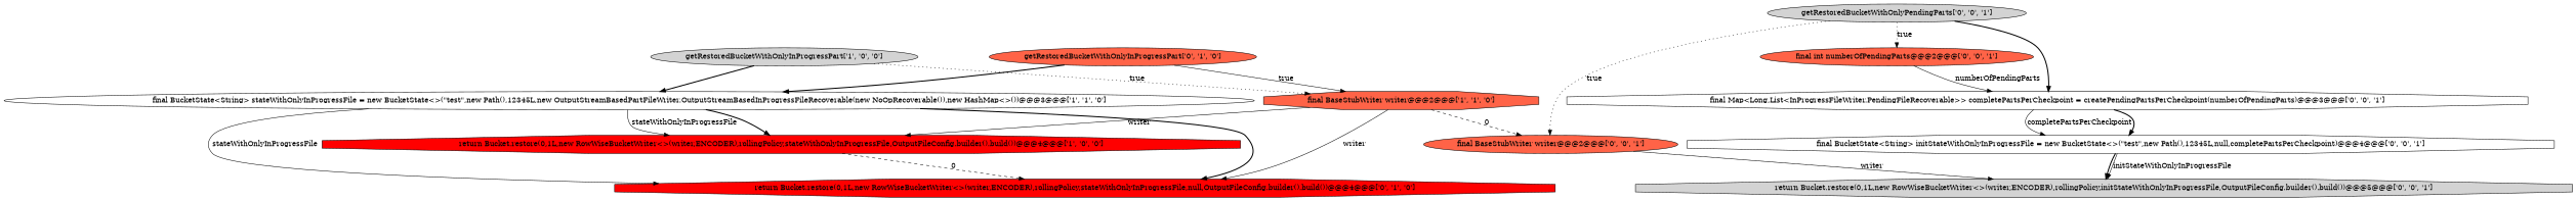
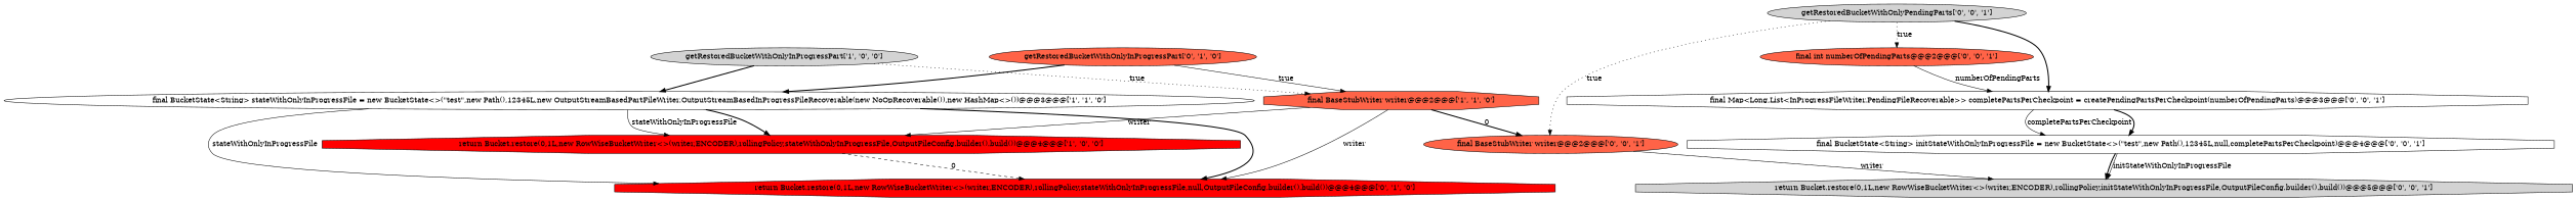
  digraph {
    node [fillcolor=tomato shape=ellipse style=filled]
    edge [style=solid]
    n1 [label="getRestoredBucketWithOnlyInProgressPart['0', '1', '0']"]
    n2 [fillcolor=white label="final BucketState<String> stateWithOnlyInProgressFile = new BucketState<>(\"test\",new Path(),12345L,new OutputStreamBasedPartFileWriter.OutputStreamBasedInProgressFileRecoverable(new NoOpRecoverable()),new HashMap<>())@@@3@@@['1', '1', '0']"]
    n3 [label="final BaseStubWriter writer@@@2@@@['1', '1', '0']" shape=octagon]
    n4 [fillcolor=red label="return Bucket.restore(0,1L,new RowWiseBucketWriter<>(writer,ENCODER),rollingPolicy,stateWithOnlyInProgressFile,OutputFileConfig.builder().build())@@@4@@@['1', '0', '0']" shape=octagon]
    n5 [fillcolor=red label="return Bucket.restore(0,1L,new RowWiseBucketWriter<>(writer,ENCODER),rollingPolicy,stateWithOnlyInProgressFile,null,OutputFileConfig.builder().build())@@@4@@@['0', '1', '0']" shape=octagon]
    n6 [label="final BaseStubWriter writer@@@2@@@['0', '0', '1']"]
    n7 [fillcolor=white label="final Map<Long,List<InProgressFileWriter.PendingFileRecoverable>> completePartsPerCheckpoint = createPendingPartsPerCheckpoint(numberOfPendingParts)@@@3@@@['0', '0', '1']" shape=octagon]
    n8 [fillcolor=white label="final BucketState<String> initStateWithOnlyInProgressFile = new BucketState<>(\"test\",new Path(),12345L,null,completePartsPerCheckpoint)@@@4@@@['0', '0', '1']" shape=octagon]
    n9 [fillcolor=lightgray label="return Bucket.restore(0,1L,new RowWiseBucketWriter<>(writer,ENCODER),rollingPolicy,initStateWithOnlyInProgressFile,OutputFileConfig.builder().build())@@@5@@@['0', '0', '1']" shape=octagon]
    n10 [fillcolor=lightgray label="getRestoredBucketWithOnlyInProgressPart['1', '0', '0']"]
    n11 [label="final int numberOfPendingParts@@@2@@@['0', '0', '1']"]
    n12 [fillcolor=lightgray label="getRestoredBucketWithOnlyPendingParts['0', '0', '1']"]
    n1 -> n2 [style=bold]
    n1 -> n3 [label=true]
    n2 -> n4 [style=bold]
    n2 -> n4 [label=stateWithOnlyInProgressFile]
    n2 -> n5 [style=bold]
    n2 -> n5 [label=stateWithOnlyInProgressFile]
    n3 -> n4 [label=writer]
    n3 -> n5 [label=writer]
-   n3 -> n6 [label=0 style=dashed]
+   n3 -> n6 [label=0 style=bold]
    n4 -> n5 [label=0 style=dashed]
    n6 -> n9 [label=writer]
    n7 -> n8 [label=completePartsPerCheckpoint]
    n7 -> n8 [style=bold]
    n8 -> n9 [label=initStateWithOnlyInProgressFile]
    n8 -> n9 [style=bold]
    n10 -> n2 [style=bold]
    n10 -> n3 [label=true style=dotted]
    n11 -> n7 [label=numberOfPendingParts]
    n12 -> n6 [label=true style=dotted]
    n12 -> n7 [style=bold]
    n12 -> n11 [label=true style=dotted]
  }
